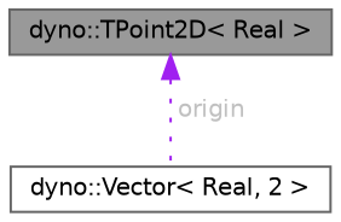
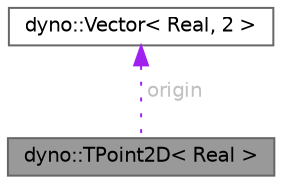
  digraph {
    node [color=gray40 fontname=Helvetica fontsize=10 shape=box style=filled]
    n1 [fillcolor=grey60 fontcolor=black height=0.2 label="dyno::TPoint2D\< Real \>" width=0.4]
    n2 [fillcolor=white height=0.2 label="dyno::Vector\< Real, 2 \>" width=0.4]
-   n1 -> n2 [color=purple dir=back fontcolor=grey fontname=Helvetica fontsize=10 label=" origin" labelfontname=Helvetica labelfontsize=10 style=dotted]
+   n2 -> n1 [color=purple dir=back fontcolor=grey fontname=Helvetica fontsize=10 label=" origin" labelfontname=Helvetica labelfontsize=10 style=dotted]
  }
